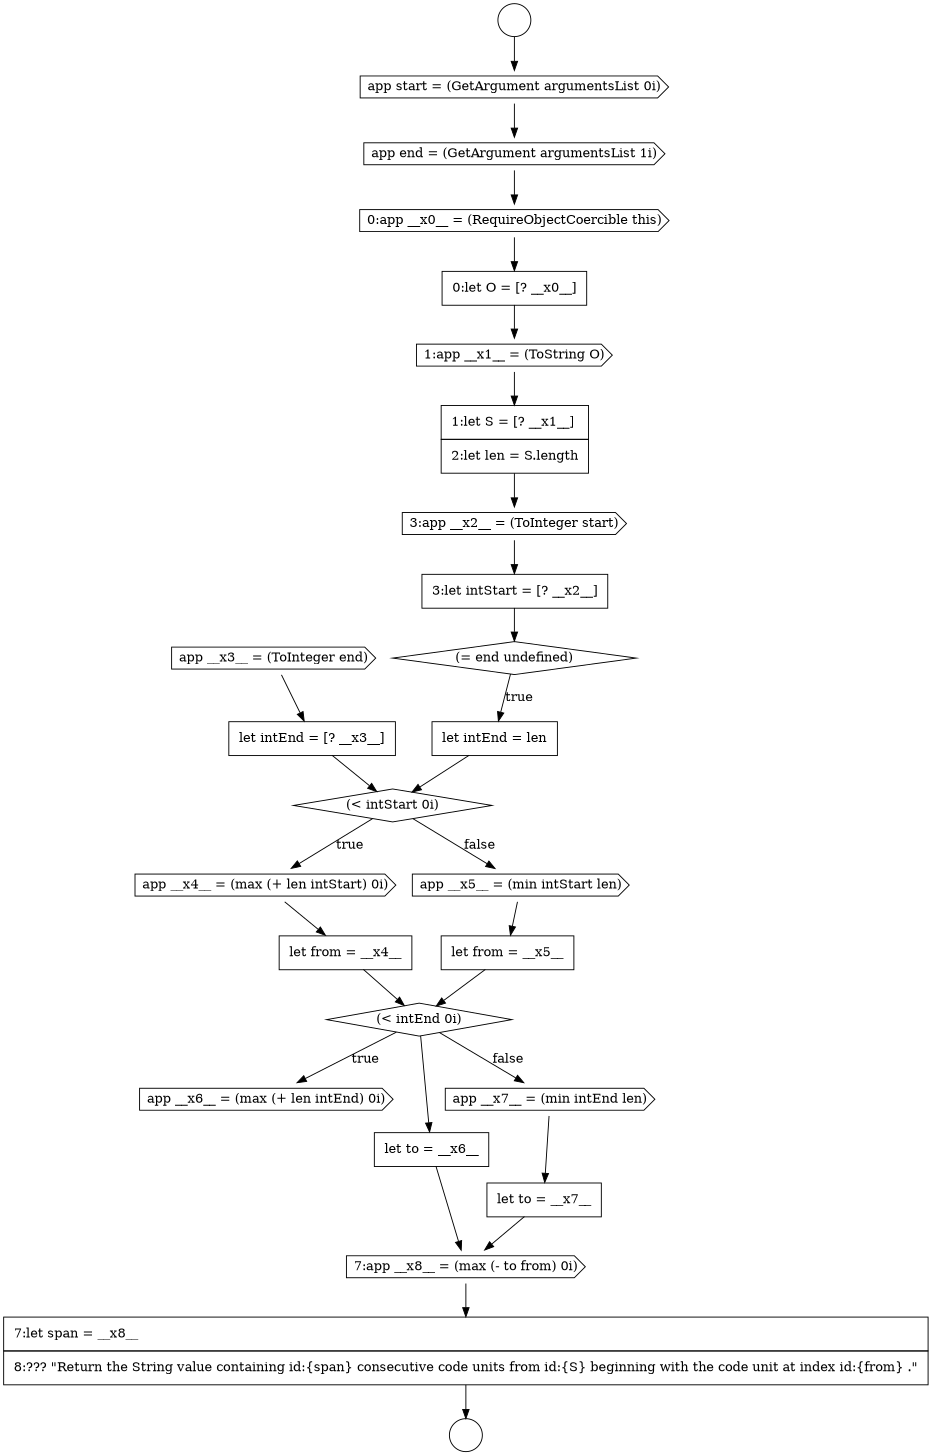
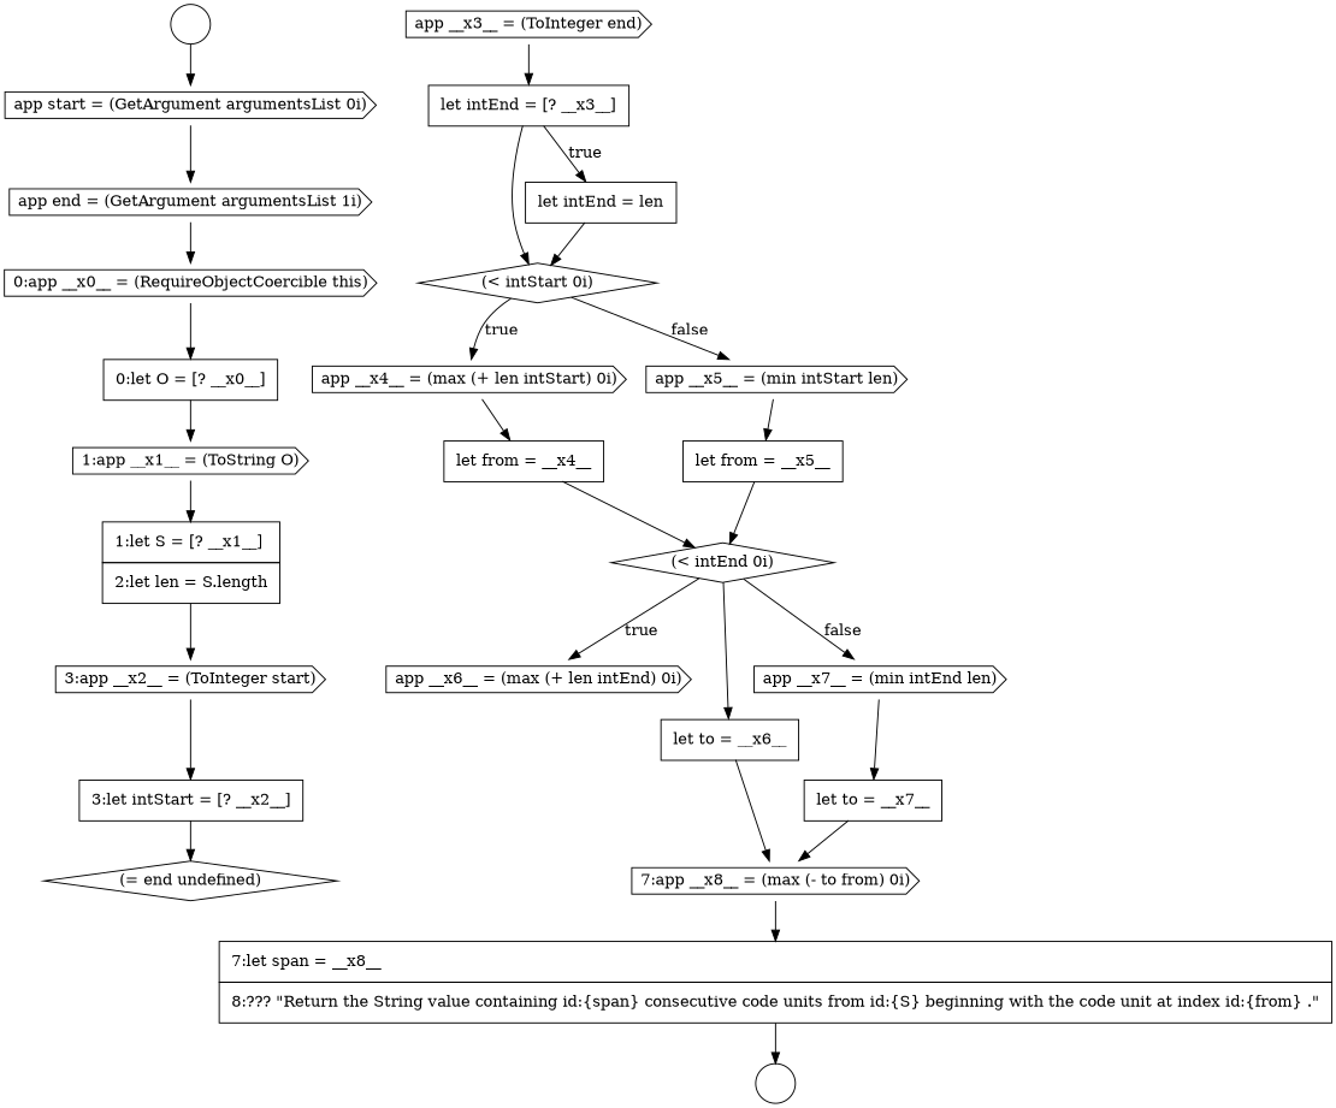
  digraph {
    node [color=black fillcolor=white shape=cds style=filled]
    edge [color=black]
    n1 [label=<<font color="black">3:app __x2__ = (ToInteger start)</font>>]
    n2 [label=<<font color="black">     <table border="0" cellborder="1" cellspacing="0" cellpadding="10">       <tr><td align="left">3:let intStart = [? __x2__]</td></tr>     </table>   </font>> margin=0 shape=none]
    n3 [label=<<font color="black">(= end undefined)</font>> shape=diamond]
    n4 [label=<<font color="black">app __x3__ = (ToInteger end)</font>>]
    n5 [label=<<font color="black">     <table border="0" cellborder="1" cellspacing="0" cellpadding="10">       <tr><td align="left">let intEnd = [? __x3__]</td></tr>     </table>   </font>> margin=0 shape=none]
    n6 [label=<<font color="black">(&lt; intStart 0i)</font>> shape=diamond]
    n7 [label=<<font color="black">app __x4__ = (max (+ len intStart) 0i)</font>>]
    n8 [label=<<font color="black">     <table border="0" cellborder="1" cellspacing="0" cellpadding="10">       <tr><td align="left">let from = __x4__</td></tr>     </table>   </font>> margin=0 shape=none]
    n9 [label=<<font color="black">(&lt; intEnd 0i)</font>> shape=diamond]
    n10 [label=<<font color="black">     <table border="0" cellborder="1" cellspacing="0" cellpadding="10">       <tr><td align="left">1:let S = [? __x1__]</td></tr>       <tr><td align="left">2:let len = S.length</td></tr>     </table>   </font>> margin=0 shape=none]
    n11 [label=<<font color="black">     <table border="0" cellborder="1" cellspacing="0" cellpadding="10">       <tr><td align="left">let intEnd = len</td></tr>     </table>   </font>> margin=0 shape=none]
    n12 [label=<<font color="black">app __x5__ = (min intStart len)</font>>]
    n13 [label=<<font color="black">1:app __x1__ = (ToString O)</font>>]
    n14 [label=<<font color="black">     <table border="0" cellborder="1" cellspacing="0" cellpadding="10">       <tr><td align="left">let from = __x5__</td></tr>     </table>   </font>> margin=0 shape=none]
    n15 [label=<<font color="black">app __x6__ = (max (+ len intEnd) 0i)</font>>]
    n16 [label=<<font color="black">     <table border="0" cellborder="1" cellspacing="0" cellpadding="10">       <tr><td align="left">let to = __x6__</td></tr>     </table>   </font>> margin=0 shape=none]
    n17 [label=<<font color="black">app __x7__ = (min intEnd len)</font>>]
    n18 [label=" " shape=circle]
    n19 [label=<<font color="black">app start = (GetArgument argumentsList 0i)</font>>]
    n20 [label=<<font color="black">app end = (GetArgument argumentsList 1i)</font>>]
    n21 [label=<<font color="black">7:app __x8__ = (max (- to from) 0i)</font>>]
    n22 [label=<<font color="black">     <table border="0" cellborder="1" cellspacing="0" cellpadding="10">       <tr><td align="left">7:let span = __x8__</td></tr>       <tr><td align="left">8:??? &quot;Return the String value containing id:{span} consecutive code units from id:{S} beginning with the code unit at index id:{from} .&quot;</td></tr>     </table>   </font>> margin=0 shape=none]
    n23 [label=" " shape=circle]
    n24 [label=<<font color="black">     <table border="0" cellborder="1" cellspacing="0" cellpadding="10">       <tr><td align="left">let to = __x7__</td></tr>     </table>   </font>> margin=0 shape=none]
    n25 [label=<<font color="black">     <table border="0" cellborder="1" cellspacing="0" cellpadding="10">       <tr><td align="left">0:let O = [? __x0__]</td></tr>     </table>   </font>> margin=0 shape=none]
    n26 [label=<<font color="black">0:app __x0__ = (RequireObjectCoercible this)</font>>]
    n1 -> n2
    n2 -> n3
-   n3 -> n11 [label=<<font color="black">true</font>>]
+   n5 -> n11 [label=<<font color="black">true</font>>]
    n4 -> n5
    n5 -> n6
    n6 -> n7 [label=<<font color="black">true</font>>]
    n6 -> n12 [label=<<font color="black">false</font>>]
    n7 -> n8
    n8 -> n9
    n9 -> n15 [label=<<font color="black">true</font>>]
    n9 -> n16
    n9 -> n17 [label=<<font color="black">false</font>>]
    n10 -> n1
    n11 -> n6
    n12 -> n14
    n13 -> n10
    n14 -> n9
    n16 -> n21
    n17 -> n24
    n18 -> n19
    n19 -> n20
    n20 -> n26
    n21 -> n22
    n22 -> n23
    n24 -> n21
    n25 -> n13
    n26 -> n25
  }
